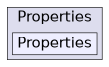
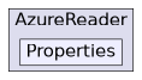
  digraph {
    compound=true
    n1 [fillcolor="#eeeeff" fontname=Helvetica fontsize=24 label=Properties pencolor=black shape=box style=filled]
    subgraph cluster_1 {
      bgcolor="#ddddee"
      fontname=Helvetica
      fontsize=24
-     label=Properties
+     label=AzureReader
      pencolor=black
      n1
    }
  }
